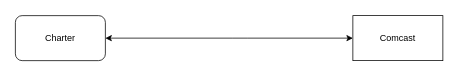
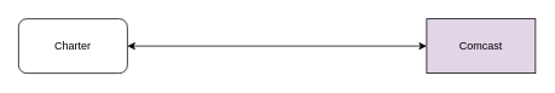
  <mxCell id="0" />
  <mxCell id="1" parent="0" />
  <mxCell id="2" value="Charter" style="whiteSpace=wrap;html=1;rounded=1;" vertex="1" parent="1"><mxGeometry x="20" y="20" width="120" height="60" as="geometry" /></mxCell>
- <mxCell id="3" value="Comcast" style="rounded=0;whiteSpace=wrap;html=1;" vertex="1" parent="1"><mxGeometry x="470" y="20" width="120" height="60" as="geometry" /></mxCell>
+ <mxCell id="3" value="Comcast" style="rounded=0;whiteSpace=wrap;html=1;fillColor=#e1d5e7;" vertex="1" parent="1"><mxGeometry x="470" y="20" width="120" height="60" as="geometry" /></mxCell>
  <mxCell id="4" value="" style="endArrow=classic;startArrow=classic;html=1;entryX=0;entryY=0.5;entryDx=0;entryDy=0;exitX=1;exitY=0.5;exitDx=0;exitDy=0;" edge="1" parent="1" source="2" target="3"><mxGeometry width="50" height="50" relative="1" as="geometry"><mxPoint x="280" y="75" as="sourcePoint" /><mxPoint x="370" y="80" as="targetPoint" /><Array as="points"><mxPoint x="320" y="50" /></Array></mxGeometry></mxCell>
